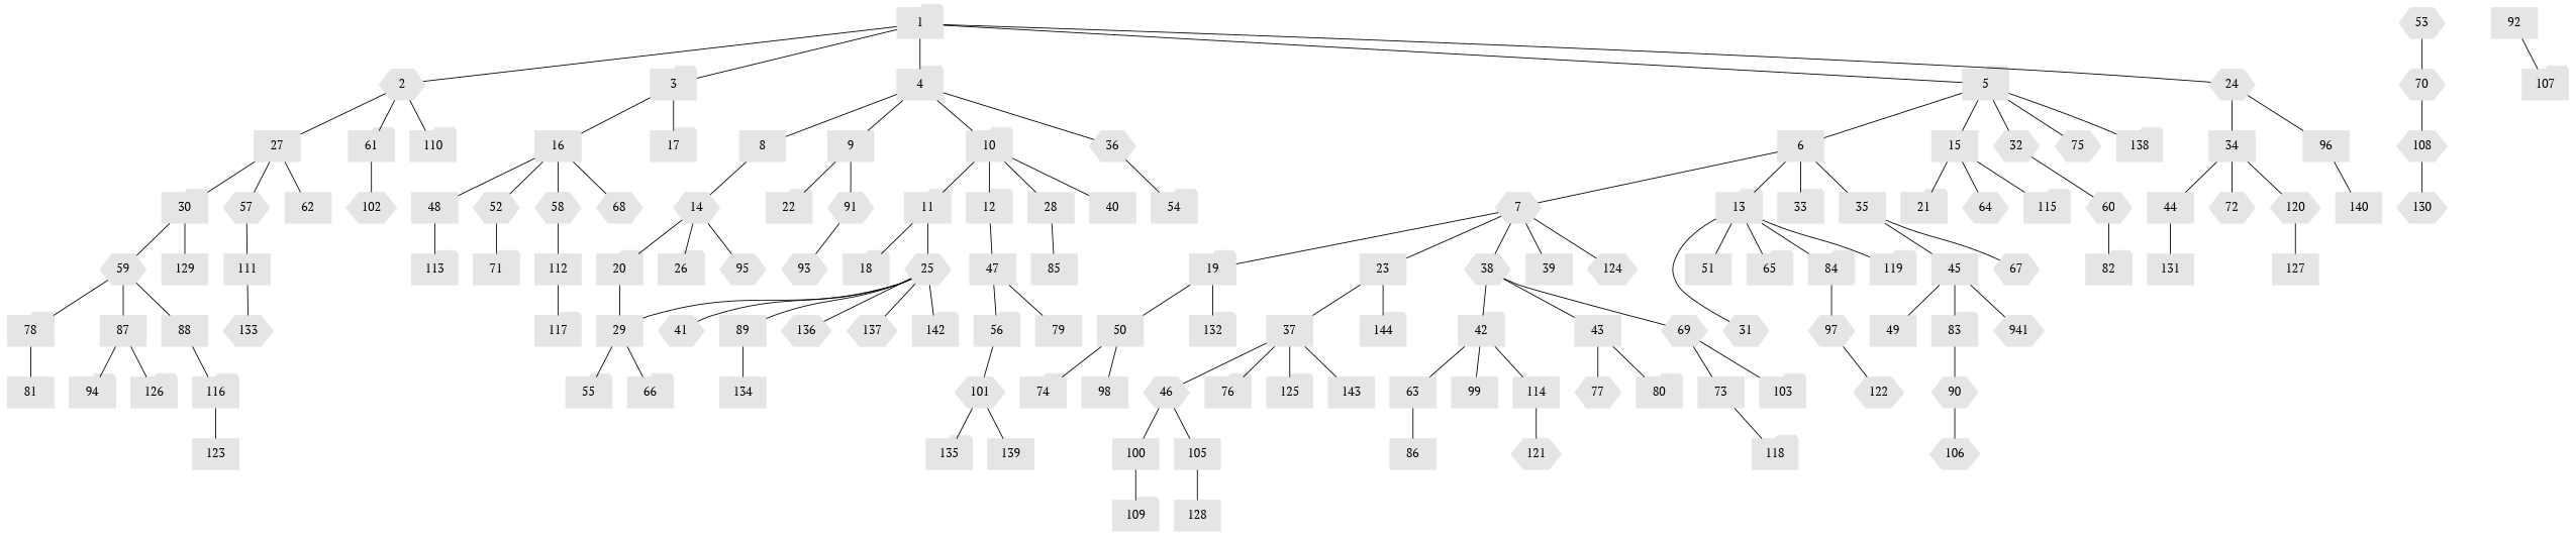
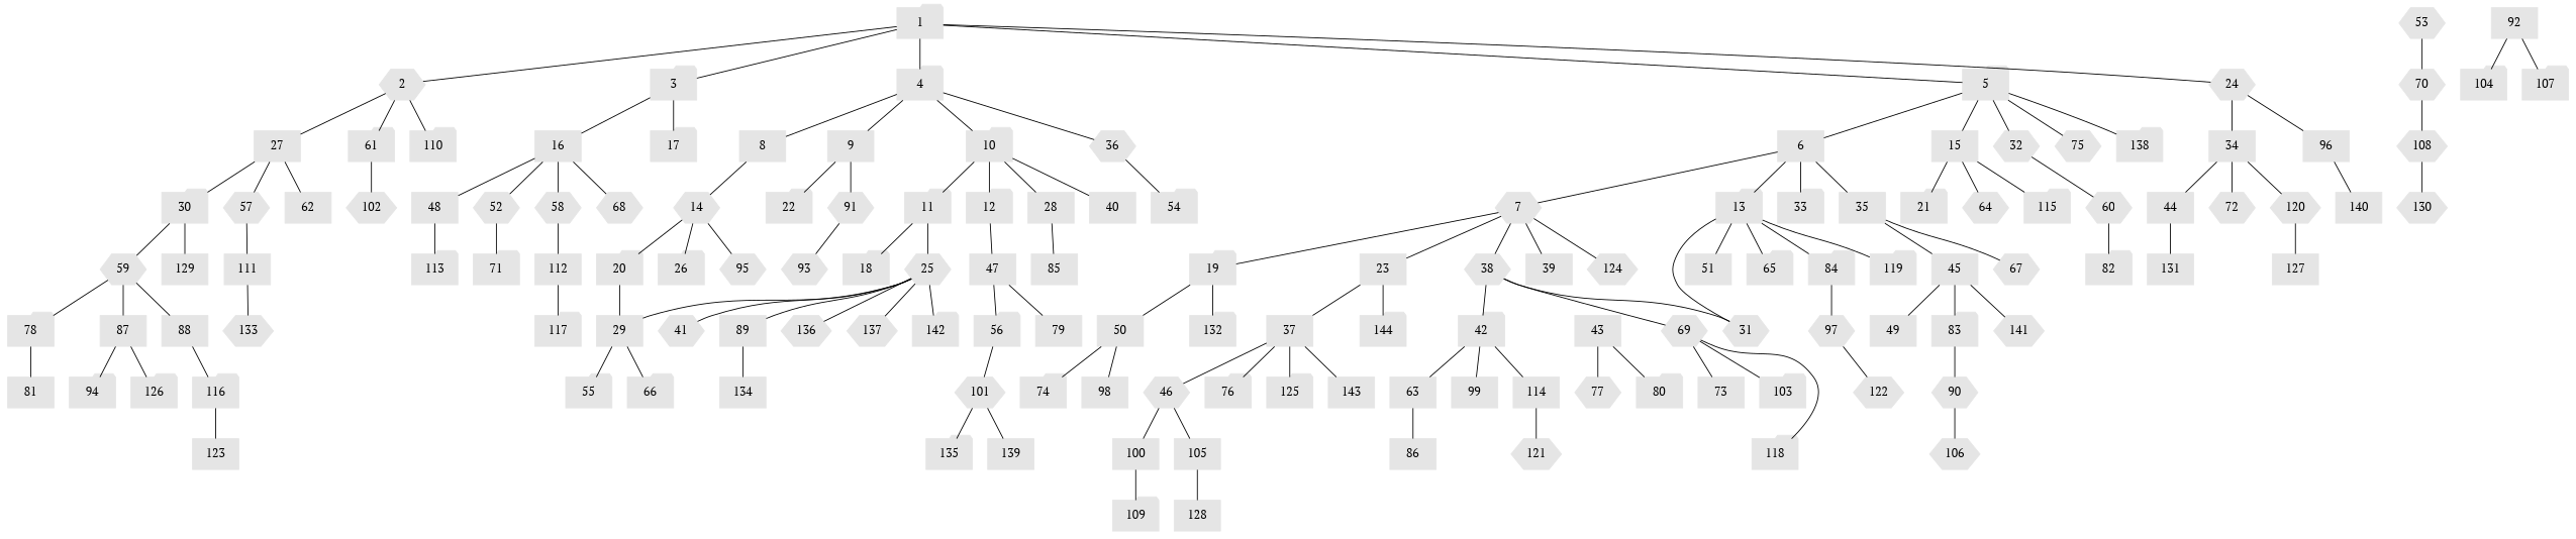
  graph {
    fontname="PT Serif"
    node [color=gray90 fontname="PT Serif" shape=folder style=filled]
    edge [fontname="PT Serif"]
    2 [shape=hexagon]
    1
    3
    4
    5
    24 [shape=hexagon]
    27 [shape=box]
    61
    110
    16 [shape=box]
    17
    8 [shape=box]
    9 [shape=box]
    10
    36 [shape=hexagon]
    6 [shape=box]
    15 [shape=box]
    32 [shape=hexagon]
    75 [shape=hexagon]
    138
    34 [shape=box]
    96 [shape=box]
    30
    57 [shape=hexagon]
    62 [shape=box]
    102 [shape=hexagon]
    48 [shape=box]
    52 [shape=hexagon]
    58 [shape=hexagon]
    68 [shape=hexagon]
    14 [shape=hexagon]
    22
    91 [shape=hexagon]
    11
    12
    28 [shape=box]
    40 [shape=box]
    54
    7 [shape=hexagon]
    13
    33
    35 [shape=box]
    21
    64 [shape=hexagon]
    115
    60 [shape=hexagon]
    19
    23 [shape=box]
    38 [shape=hexagon]
    39 [shape=box]
    124 [shape=hexagon]
    31 [shape=hexagon]
    51 [shape=box]
    65
    84
    119
    45 [shape=box]
    67 [shape=hexagon]
    50 [shape=box]
    132
    37 [shape=box]
    144
    42
    43 [shape=box]
    69 [shape=hexagon]
    20
    26
    95 [shape=hexagon]
    93 [shape=hexagon]
    18
    25 [shape=hexagon]
    47 [shape=box]
    85 [shape=box]
    29 [shape=box]
    41 [shape=hexagon]
    89 [shape=box]
    136 [shape=hexagon]
    137 [shape=hexagon]
    142
    56
    79 [shape=box]
    97 [shape=hexagon]
    113
    71
    112 [shape=box]
    74
    98 [shape=box]
    53 [shape=hexagon]
    70 [shape=hexagon]
    46 [shape=hexagon]
    76
    125
    143 [shape=box]
    44 [shape=box]
    72 [shape=hexagon]
    120 [shape=hexagon]
    140 [shape=box]
    55
    66
    134 [shape=box]
    59 [shape=hexagon]
    129 [shape=box]
    111 [shape=box]
    78
    87 [shape=box]
    88 [shape=box]
    82
    131 [shape=box]
    127 [shape=box]
    49 [shape=box]
    83
-   141 [shape=hexagon label=941]
+   141 [shape=hexagon]
    100 [shape=box]
    105 [shape=box]
    63 [shape=box]
    99 [shape=box]
    114 [shape=box]
    77 [shape=hexagon]
    80
    73 [shape=box]
    103
    86 [shape=box]
    121 [shape=hexagon]
    90 [shape=hexagon]
    92 [shape=box]
+   104
    107
    109
    128 [shape=box]
    101 [shape=hexagon]
    108 [shape=hexagon]
    135
    139 [shape=box]
    133 [shape=hexagon]
    117
    81 [shape=box]
    94
    126
    116
    118
    130 [shape=hexagon]
    106 [shape=hexagon]
    122 [shape=hexagon]
    123 [shape=box]
    2 -- 27
    2 -- 61
    2 -- 110
    1 -- 2
    1 -- 3
    1 -- 4
    1 -- 5
    1 -- 24
    3 -- 16
    3 -- 17
    4 -- 8
    4 -- 9
    4 -- 10
    4 -- 36
    5 -- 6
    5 -- 15
    5 -- 32
    5 -- 75
    5 -- 138
    24 -- 34
    24 -- 96
    27 -- 30
    27 -- 57
    27 -- 62
    61 -- 102
    16 -- 48
    16 -- 52
    16 -- 58
    16 -- 68
    8 -- 14
    9 -- 22
    9 -- 91
    10 -- 11
    10 -- 12
    10 -- 28
    10 -- 40
    36 -- 54
    6 -- 7
    6 -- 13
    6 -- 33
    6 -- 35
    15 -- 21
    15 -- 64
    15 -- 115
    32 -- 60
    34 -- 44
    34 -- 72
    34 -- 120
    96 -- 140
    30 -- 59
    30 -- 129
    57 -- 111
    48 -- 113
    52 -- 71
    58 -- 112
    14 -- 20
    14 -- 26
    14 -- 95
    91 -- 93
    11 -- 18
    11 -- 25
    12 -- 47
    28 -- 85
    7 -- 19
    7 -- 23
    7 -- 38
    7 -- 39
    7 -- 124
    13 -- 31
    13 -- 51
    13 -- 65
    13 -- 84
    13 -- 119
    35 -- 45
    35 -- 67
    60 -- 82
    19 -- 50
    19 -- 132
    23 -- 37
    23 -- 144
    38 -- 42
-   38 -- 43
+   38 -- 31
    38 -- 69
    84 -- 97
    45 -- 49
    45 -- 83
    45 -- 141
    50 -- 74
    50 -- 98
    37 -- 46
    37 -- 76
    37 -- 125
    37 -- 143
    42 -- 63
    42 -- 99
    42 -- 114
    43 -- 77
    43 -- 80
    69 -- 73
    69 -- 103
    20 -- 29
    25 -- 29
    25 -- 41
    25 -- 89
    25 -- 136
    25 -- 137
    25 -- 142
    47 -- 56
    47 -- 79
    29 -- 55
    29 -- 66
    89 -- 134
    56 -- 101
    97 -- 122
    112 -- 117
    53 -- 70
    70 -- 108
    46 -- 100
    46 -- 105
    44 -- 131
    120 -- 127
    59 -- 78
    59 -- 87
    59 -- 88
    111 -- 133
    78 -- 81
    87 -- 94
    87 -- 126
    88 -- 116
    83 -- 90
    100 -- 109
    105 -- 128
    63 -- 86
    114 -- 121
-   73 -- 118
+   69 -- 118
    90 -- 106
+   92 -- 104
    92 -- 107
    101 -- 135
    101 -- 139
    108 -- 130
    116 -- 123
  }
